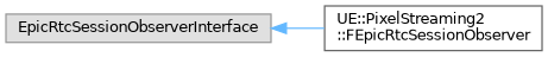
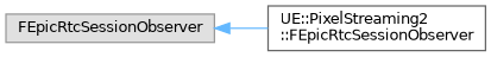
  digraph {
    rankdir=LR
    node [fontname=Helvetica fontsize=10 shape=box style=filled]
-   n1 [color=grey60 fillcolor="#E0E0E0" height=0.2 label=EpicRtcSessionObserverInterface width=0.4]
+   n1 [color=grey60 fillcolor="#E0E0E0" height=0.2 label=FEpicRtcSessionObserver width=0.4]
    n2 [color=grey40 fillcolor=white height=0.2 label="UE::PixelStreaming2\l::FEpicRtcSessionObserver" width=0.4]
    n1 -> n2 [color=steelblue1 dir=back fontname=Helvetica fontsize=10 labelfontname=Helvetica labelfontsize=10 style=solid]
  }
